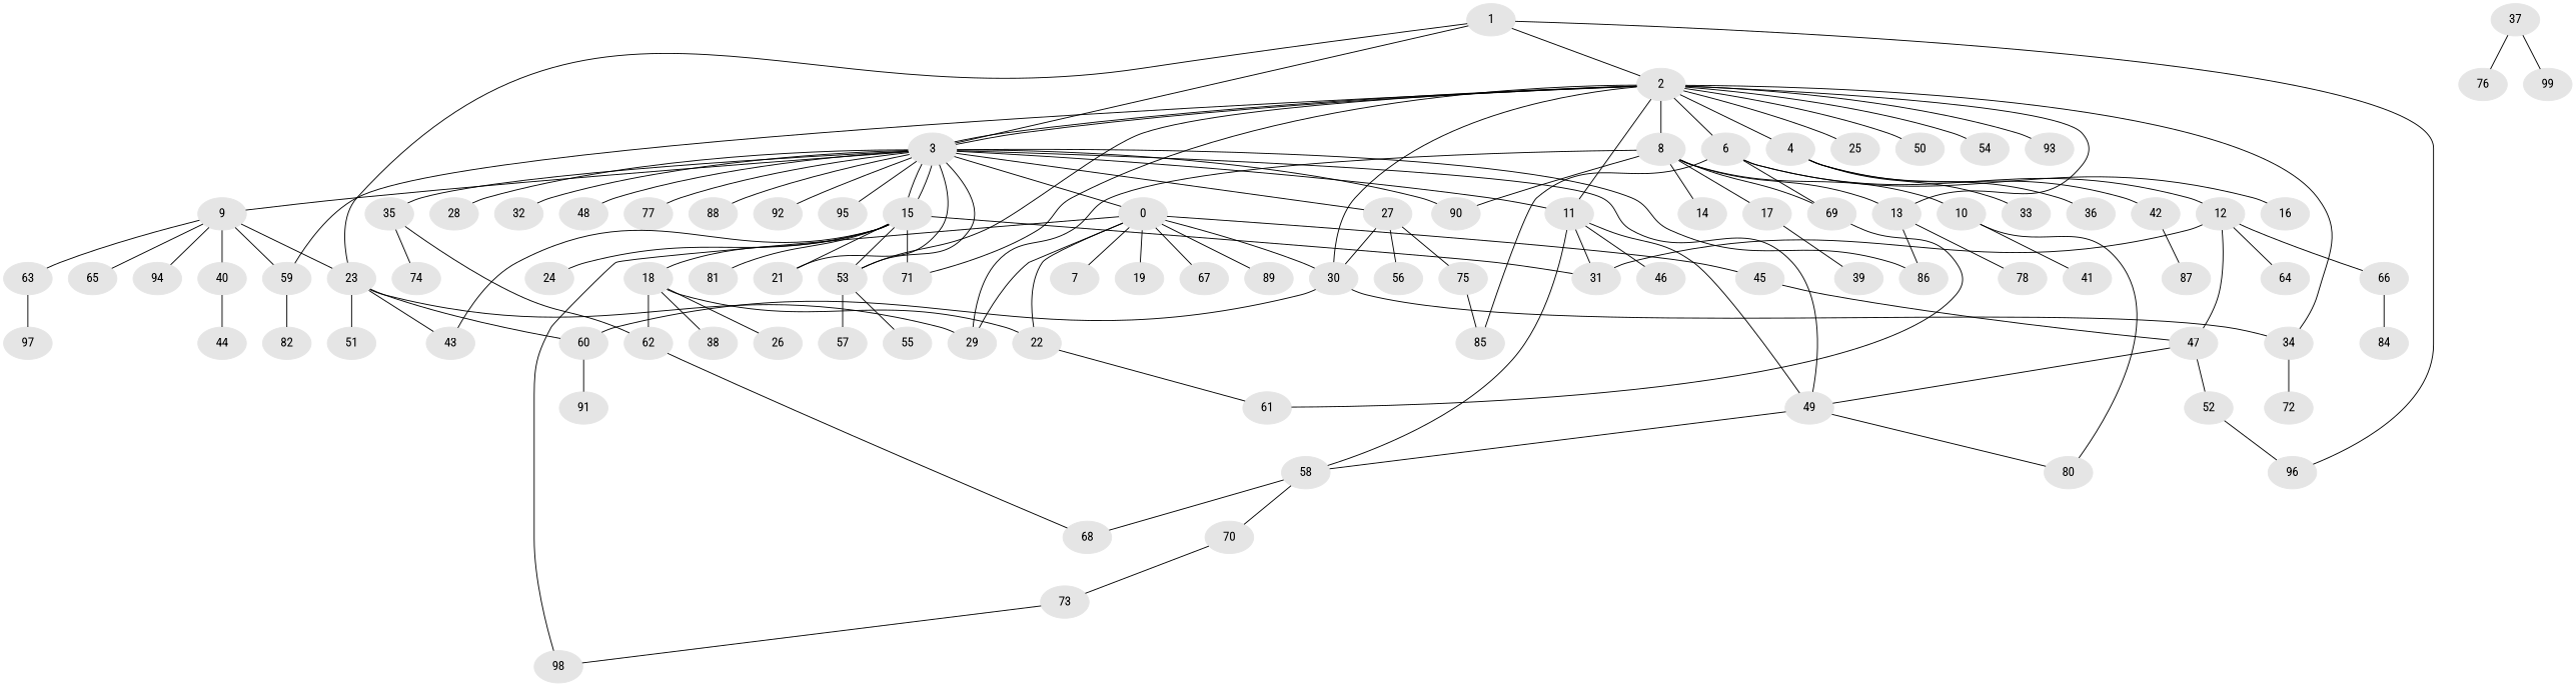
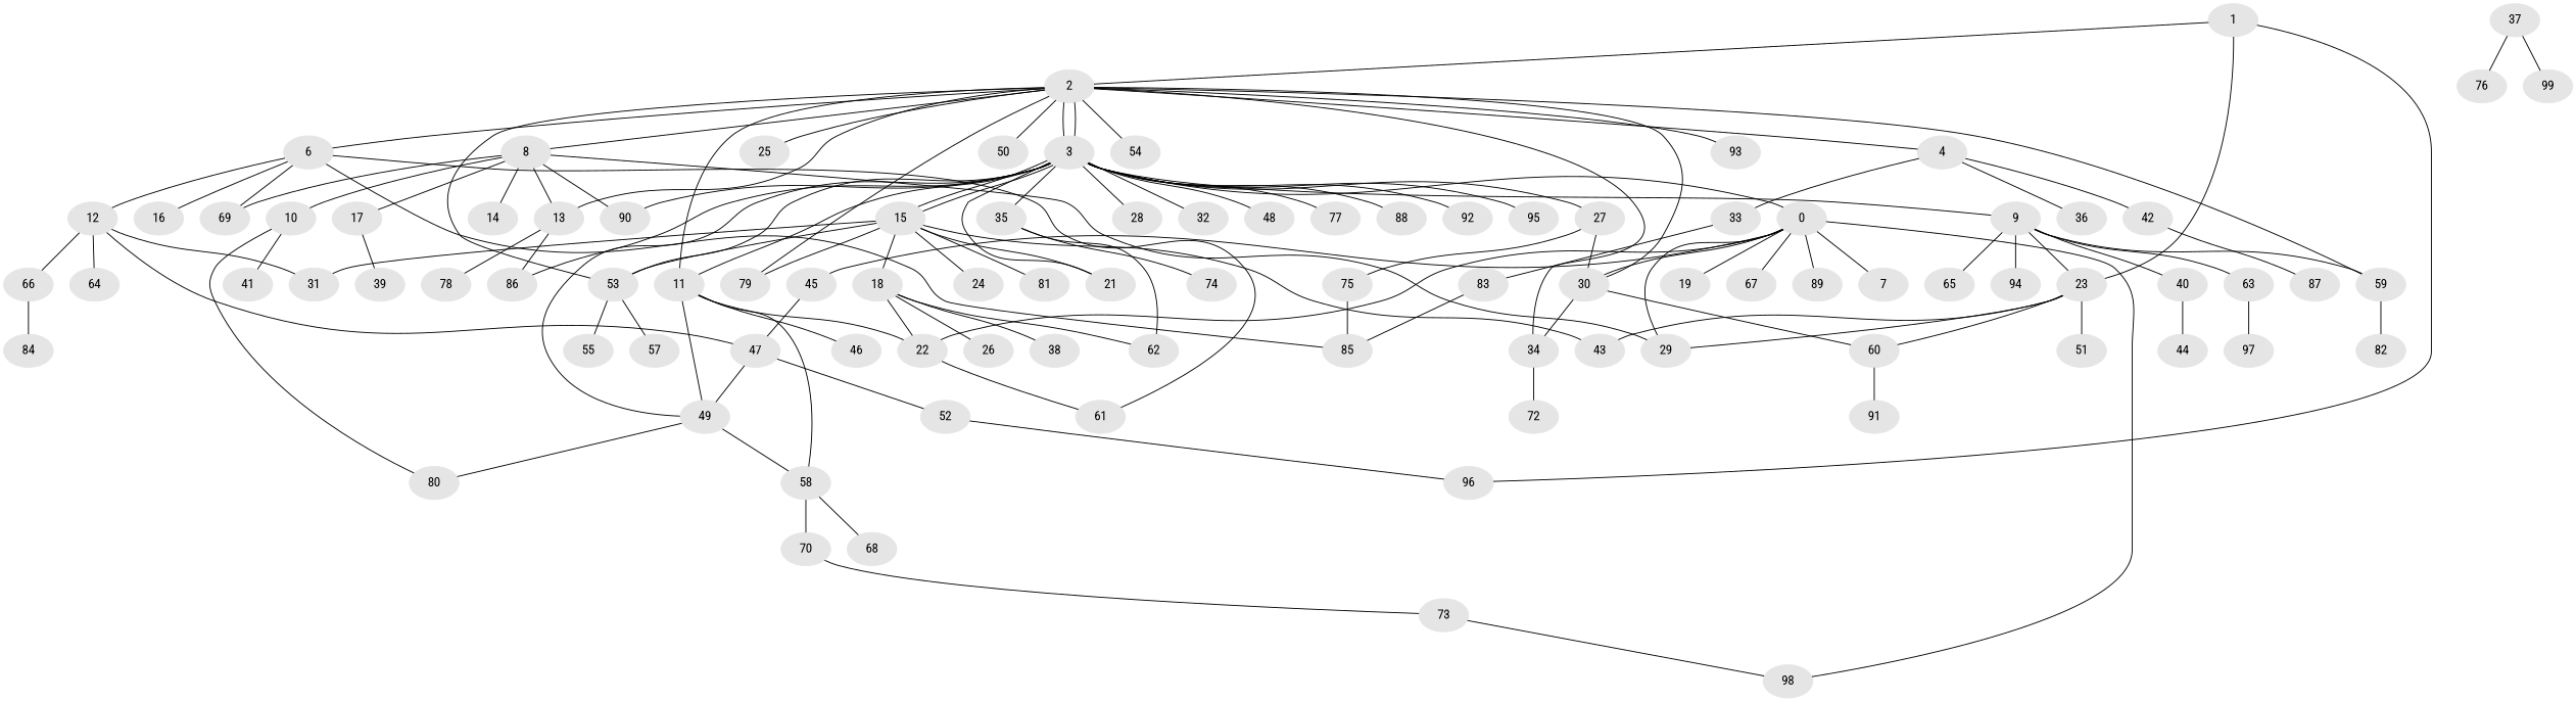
  graph {
    fontname="Roboto Condensed"
    node [color=gray90 fontname="Roboto Condensed" style=filled]
    edge [fontname="Roboto Condensed"]
    1
    2
    3
    23
    96
    4
    6
    8
    11
    13
    25
    30
    34
    50
    53
    54
    59
-   71
+   71 [label=79]
    93
    n20 [label=0]
    9
    15
    21
    27
    28
    32
    35
    48
    49
    77
    86
    88
    90
    92
    95
    29
    43
    51
    60
    33
    36
    42
    12
    16
    61
    69
    85
    10
    14
    17
    22
    46
    58
    78
    72
    55
    57
    82
    7
    19
    45
    67
    89
    98
    40
    63
    65
    94
    31
    18
    24
    81
-   56
    75
    62
    74
    80
+   83
    87
    47
    64
    66
    41
    39
    44
    97
    68
    70
    52
    84
    26
    38
    37
    76
    n95 [label=99]
    91
    73
    1 -- 2
-   1 -- 3
    1 -- 23
    1 -- 96
    2 -- 3
    2 -- 3
    2 -- 4
    2 -- 6
    2 -- 8
    2 -- 11
    2 -- 13
    2 -- 25
    2 -- 30
    2 -- 34
    2 -- 50
    2 -- 53
    2 -- 54
    2 -- 59
    2 -- 71
    2 -- 93
    3 -- 11
    3 -- 53
    3 -- n20
    3 -- 9
    3 -- 15
    3 -- 15
    3 -- 21
    3 -- 27
    3 -- 28
    3 -- 32
    3 -- 35
    3 -- 48
    3 -- 49
    3 -- 77
    3 -- 86
    3 -- 88
    3 -- 90
    3 -- 92
    3 -- 95
    23 -- 29
    23 -- 43
    23 -- 51
    23 -- 60
    4 -- 33
    4 -- 36
    4 -- 42
    6 -- 12
    6 -- 16
-   69 -- 61
+   6 -- 61
    6 -- 69
    6 -- 85
    8 -- 13
    8 -- 90
    8 -- 29
    8 -- 69
    8 -- 10
    8 -- 14
    8 -- 17
    11 -- 49
-   11 -- 31
+   11 -- 22
    11 -- 46
    11 -- 58
    13 -- 86
    13 -- 78
    30 -- 34
    30 -- 60
    34 -- 72
    53 -- 55
    53 -- 57
    59 -- 82
    n20 -- 30
    n20 -- 29
    n20 -- 22
    n20 -- 7
    n20 -- 19
    n20 -- 45
    n20 -- 67
    n20 -- 89
    n20 -- 98
    9 -- 23
    9 -- 59
    9 -- 40
    9 -- 63
    9 -- 65
    9 -- 94
    15 -- 53
    15 -- 71
    15 -- 21
    15 -- 43
    15 -- 31
    15 -- 18
    15 -- 24
    15 -- 81
    27 -- 30
-   27 -- 56
    27 -- 75
    35 -- 62
    35 -- 74
    49 -- 58
    49 -- 80
    60 -- 91
+   33 -- 83
    42 -- 87
    12 -- 31
    12 -- 47
    12 -- 64
    12 -- 66
    10 -- 80
    10 -- 41
    17 -- 39
    22 -- 61
    58 -- 68
    58 -- 70
    45 -- 47
    40 -- 44
    63 -- 97
    18 -- 22
    18 -- 62
    18 -- 26
    18 -- 38
    75 -- 85
-   62 -- 68
+   83 -- 85
    47 -- 49
    47 -- 52
    66 -- 84
    70 -- 73
    52 -- 96
    37 -- 76
    37 -- n95
    73 -- 98
  }
